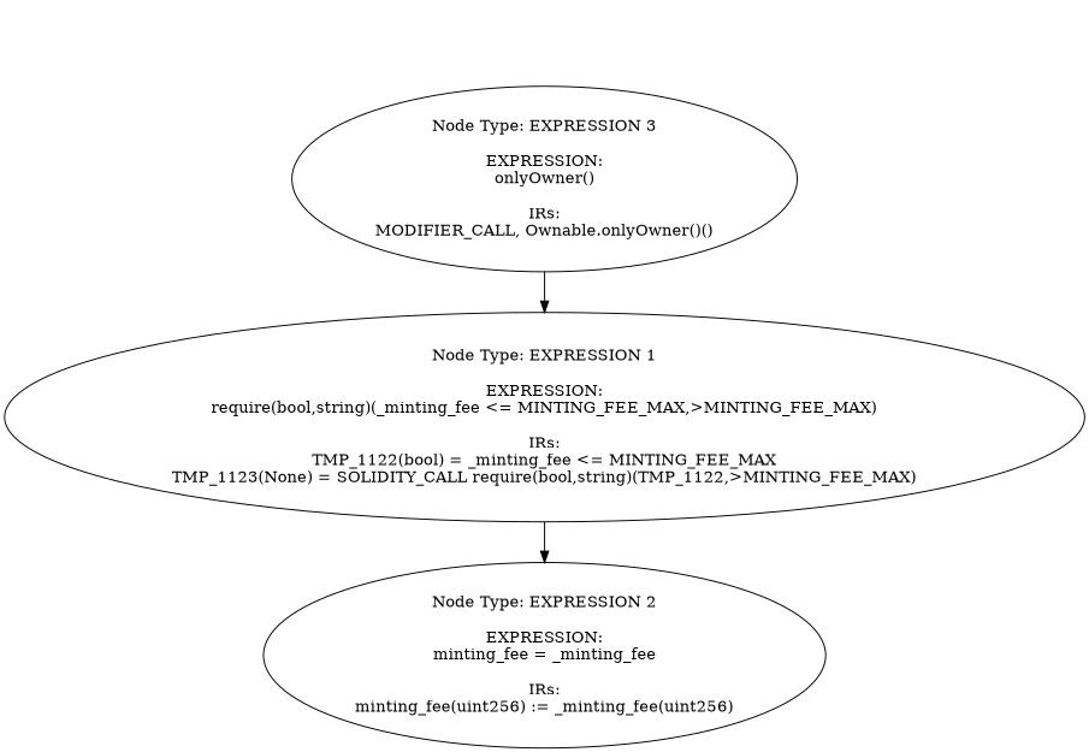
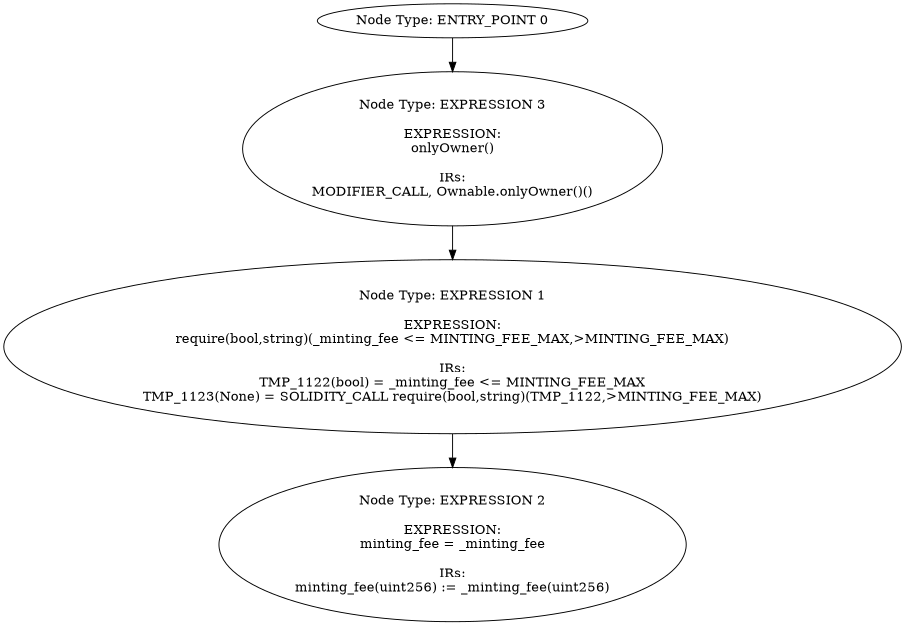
  digraph {
+   n1 [label="Node Type: ENTRY_POINT 0\n"]
    n2 [label="Node Type: EXPRESSION 3\n\nEXPRESSION:\nonlyOwner()\n\nIRs:\nMODIFIER_CALL, Ownable.onlyOwner()()"]
    n3 [label="Node Type: EXPRESSION 1\n\nEXPRESSION:\nrequire(bool,string)(_minting_fee <= MINTING_FEE_MAX,>MINTING_FEE_MAX)\n\nIRs:\nTMP_1122(bool) = _minting_fee <= MINTING_FEE_MAX\nTMP_1123(None) = SOLIDITY_CALL require(bool,string)(TMP_1122,>MINTING_FEE_MAX)"]
    n4 [label="Node Type: EXPRESSION 2\n\nEXPRESSION:\nminting_fee = _minting_fee\n\nIRs:\nminting_fee(uint256) := _minting_fee(uint256)"]
+   n1 -> n2
    n2 -> n3
    n3 -> n4
  }
